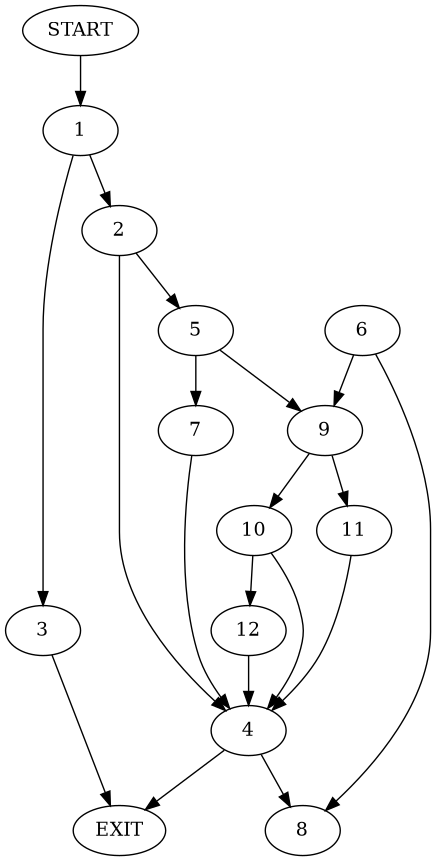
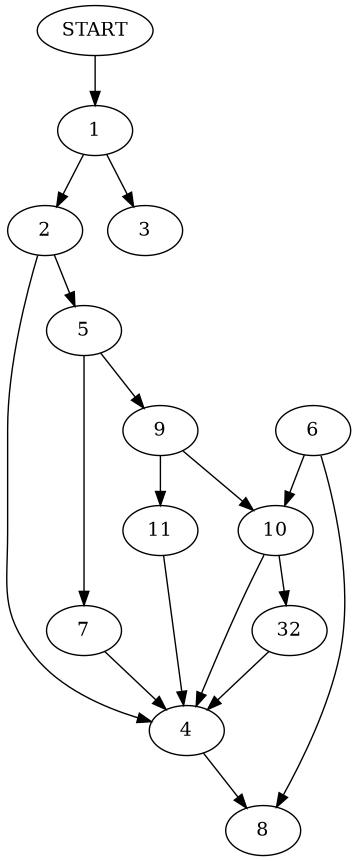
  digraph {
    n1 [label=START]
    1
    2
    3
-   n5 [label=EXIT]
    4
    5
    8
    7
    9
    6
    10
    11
-   12
+   12 [label=32]
    n1 -> 1
    1 -> 2
    1 -> 3
    2 -> 4
    2 -> 5
-   3 -> n5
-   4 -> n5
    4 -> 8
    5 -> 7
    5 -> 9
    7 -> 4
    9 -> 10
    9 -> 11
    6 -> 8
-   6 -> 9
+   6 -> 10
    10 -> 4
    10 -> 12
    11 -> 4
    12 -> 4
  }
